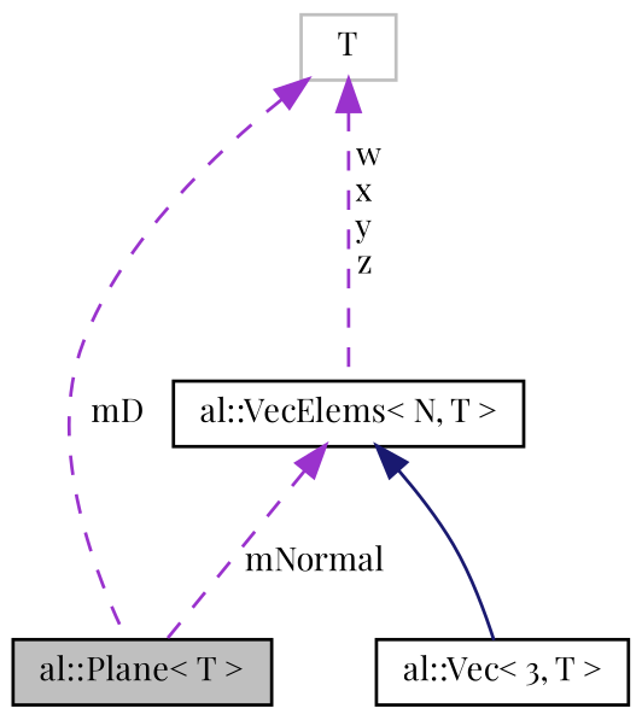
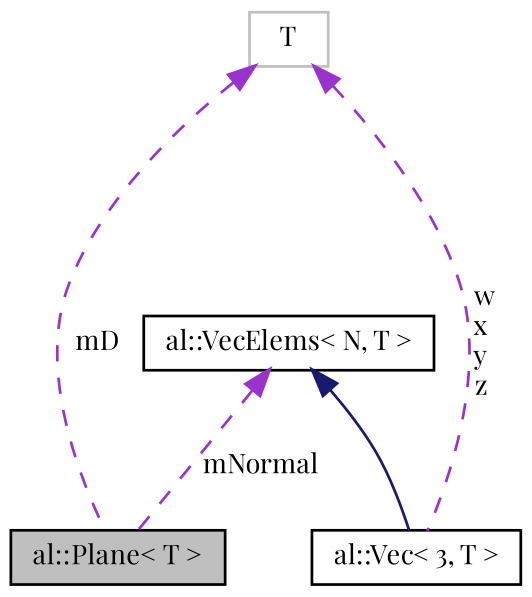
  digraph {
    fontname="Playfair Display"
    node [color=black fontname="Playfair Display" fontsize=10 shape=record]
    edge [color=darkorchid3 dir=back fontname="Playfair Display" fontsize=10 labelfontname="FreeSans.ttf" labelfontsize=10 style=dashed]
    n1 [fillcolor=grey75 fontcolor=black height=0.2 label="al::Plane\< T \>" style=filled width=0.4]
    n2 [height=0.2 label="al::Vec\< 3, T \>" width=0.4]
    n3 [height=0.2 label="al::VecElems\< N, T \>" width=0.4]
    n4 [color=grey75 height=0.2 label=T width=0.4]
    n3 -> n1 [label=" mNormal"]
    n3 -> n2 [color=midnightblue style=solid]
    n4 -> n1 [label=" mD"]
-   n4 -> n3 [label=" w\nx\ny\nz"]
+   n4 -> n2 [label=" w\nx\ny\nz"]
  }
